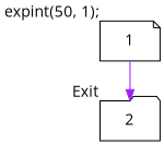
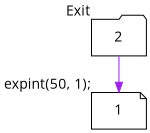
  digraph {
    rankdir=TB
    fontname="Open Sans"
    node [fontname="Open Sans"]
    n1 [label=1 shape=note xlabel="expint(50, 1);"]
    n2 [label=2 shape=folder xlabel=Exit]
-   n1 -> n2 [color=purple fontname="Open Sans"]
+   n2 -> n1 [color=purple fontname="Open Sans"]
  }
